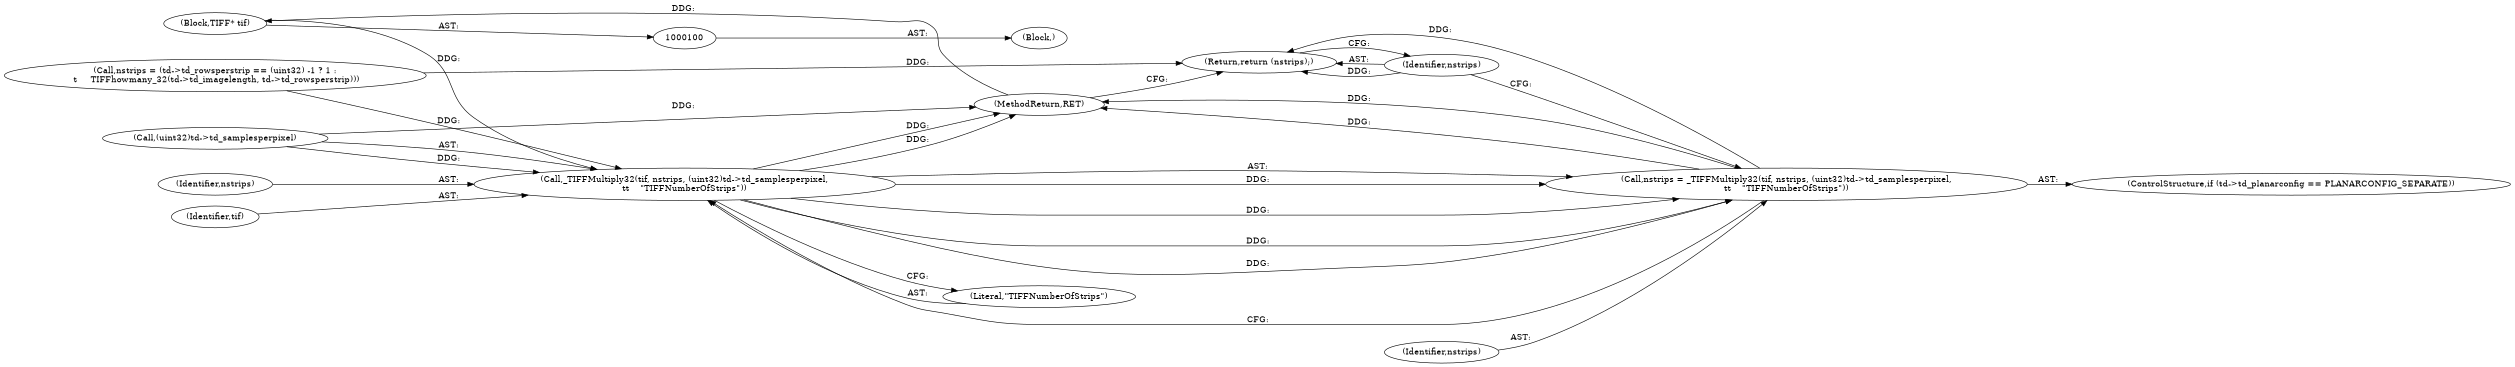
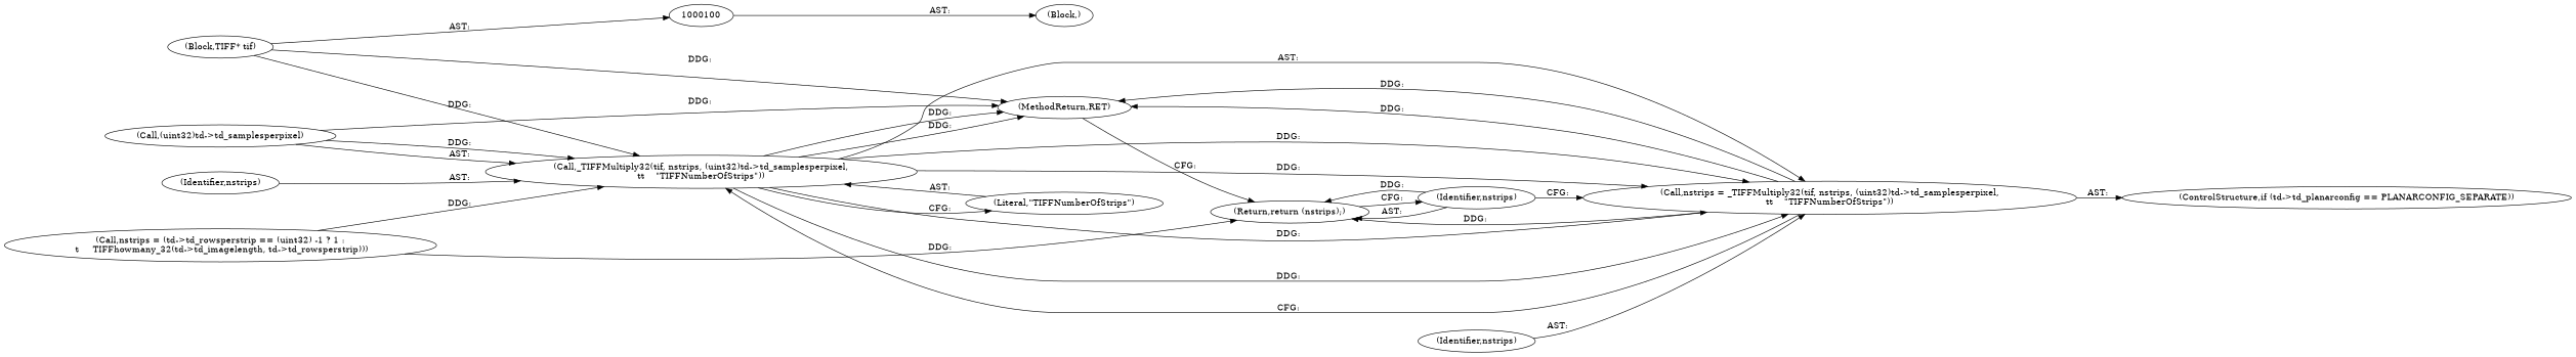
  digraph {
    rankdir=LR
    n1 [label="(Block,TIFF* tif)"]
    n2 [label="(Call,_TIFFMultiply32(tif, nstrips, (uint32)td->td_samplesperpixel,\n\t\t    \"TIFFNumberOfStrips\"))"]
    n3 [label="(MethodReturn,RET)"]
    1000100
    n5 [label="(Call,nstrips = _TIFFMultiply32(tif, nstrips, (uint32)td->td_samplesperpixel,\n\t\t    \"TIFFNumberOfStrips\"))"]
    n6 [label="(Literal,\"TIFFNumberOfStrips\")"]
    n7 [label="(Return,return (nstrips);)"]
    n8 [label="(Block,)"]
    n9 [label="(ControlStructure,if (td->td_planarconfig == PLANARCONFIG_SEPARATE))"]
    n10 [label="(Identifier,nstrips)"]
    n11 [label="(Call,(uint32)td->td_samplesperpixel)"]
    n12 [label="(Identifier,nstrips)"]
    n13 [label="(Identifier,nstrips)"]
    n14 [label="(Call,nstrips = (td->td_rowsperstrip == (uint32) -1 ? 1 :\n \t     TIFFhowmany_32(td->td_imagelength, td->td_rowsperstrip)))"]
-   n15 [label="(Identifier,tif)"]
    n1 -> n2 [label="DDG: "]
-   n3 -> n1 [label="DDG: "]
+   n1 -> n3 [label="DDG: "]
    n1 -> 1000100 [label="AST: "]
    n2 -> n3 [label="DDG: "]
    n2 -> n3 [label="DDG: "]
    n2 -> n5 [label="AST: "]
    n2 -> n5 [label="DDG: "]
    n2 -> n5 [label="DDG: "]
    n2 -> n5 [label="DDG: "]
    n2 -> n5 [label="DDG: "]
    n2 -> n6 [label="CFG: "]
    n3 -> n7 [label="CFG: "]
    1000100 -> n8 [label="AST: "]
    n5 -> n2 [label="CFG: "]
    n5 -> n3 [label="DDG: "]
    n5 -> n3 [label="DDG: "]
    n5 -> n7 [label="DDG: "]
    n5 -> n9 [label="AST: "]
    n6 -> n2 [label="AST: "]
    n7 -> n10 [label="CFG: "]
    n10 -> n5 [label="CFG: "]
    n10 -> n7 [label="AST: "]
    n10 -> n7 [label="DDG: "]
    n11 -> n2 [label="AST: "]
    n11 -> n2 [label="DDG: "]
    n11 -> n3 [label="DDG: "]
    n12 -> n5 [label="AST: "]
    n13 -> n2 [label="AST: "]
    n14 -> n2 [label="DDG: "]
    n14 -> n7 [label="DDG: "]
-   n15 -> n2 [label="AST: "]
  }
